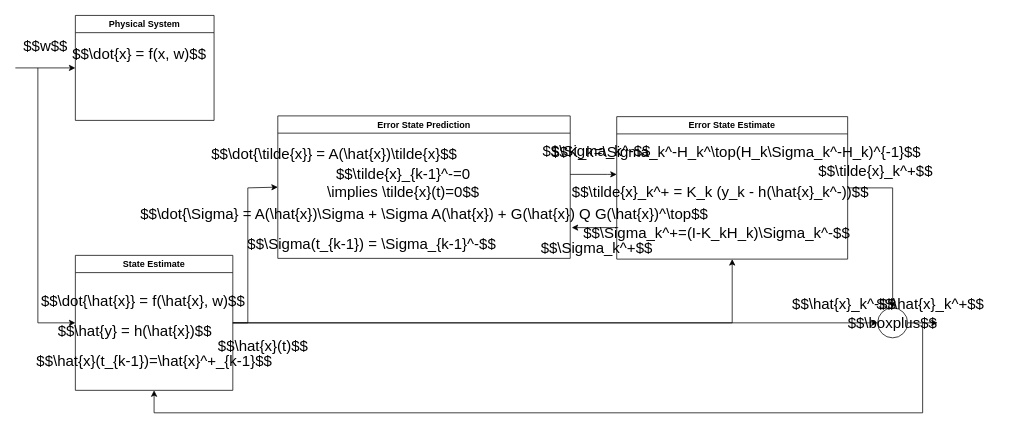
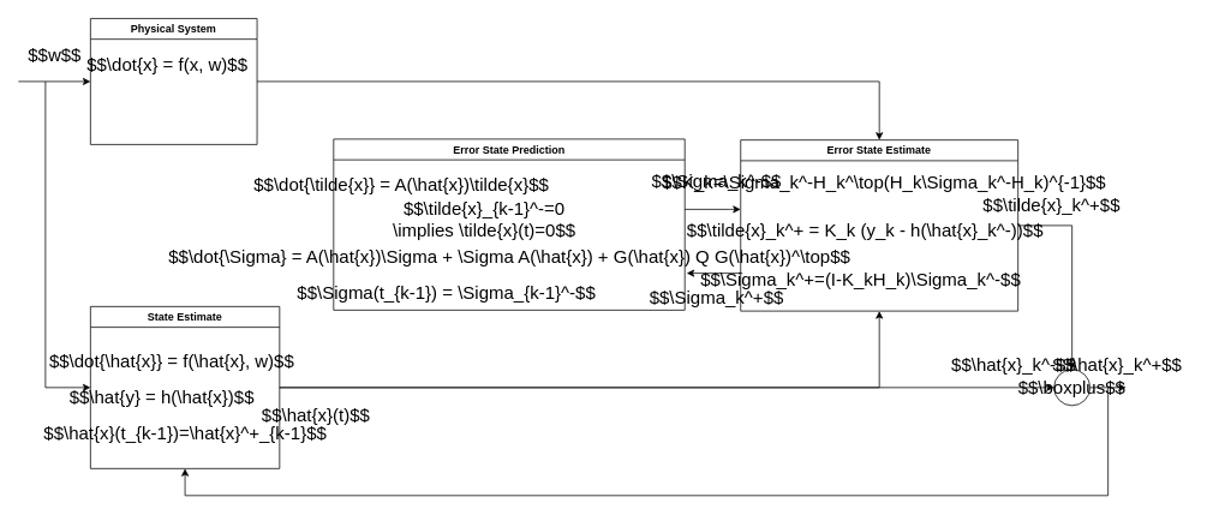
  <mxCell id="0" />
  <mxCell id="1" parent="0" />
  <mxCell id="2" value="Physical System" style="swimlane;whiteSpace=wrap;html=1;" vertex="1" parent="1"><mxGeometry x="100" y="20" width="185" height="140" as="geometry" /></mxCell>
  <mxCell id="3" value="&lt;font style=&quot;font-size: 20px;&quot;&gt;$$\dot{x} = f(x, w)$$&lt;/font&gt;" style="text;html=1;align=center;verticalAlign=middle;resizable=0;points=[];autosize=1;strokeColor=none;fillColor=none;" vertex="1" parent="2"><mxGeometry x="-15" y="30" width="200" height="40" as="geometry" /></mxCell>
  <mxCell id="4" value="State Estimate" style="swimlane;whiteSpace=wrap;html=1;" vertex="1" parent="1"><mxGeometry x="100" y="340" width="210" height="180" as="geometry" /></mxCell>
  <mxCell id="5" value="&lt;font style=&quot;font-size: 20px;&quot;&gt;$$\dot{\hat{x}} = f(\hat{x}, w)$$&lt;/font&gt;" style="text;html=1;align=center;verticalAlign=middle;resizable=0;points=[];autosize=1;strokeColor=none;fillColor=none;" vertex="1" parent="4"><mxGeometry x="-60" y="40" width="300" height="40" as="geometry" /></mxCell>
  <mxCell id="6" value="&lt;font style=&quot;font-size: 20px;&quot;&gt;$$\hat{y} = h(\hat{x})$$&lt;/font&gt;" style="text;html=1;align=center;verticalAlign=middle;resizable=0;points=[];autosize=1;strokeColor=none;fillColor=none;" vertex="1" parent="4"><mxGeometry x="-36" y="80" width="230" height="40" as="geometry" /></mxCell>
  <mxCell id="7" value="&lt;font style=&quot;font-size: 20px;&quot;&gt;$$\hat{x}(t_{k-1})=\hat{x}^+_{k-1}$$&lt;/font&gt;" style="text;html=1;align=center;verticalAlign=middle;resizable=0;points=[];autosize=1;strokeColor=none;fillColor=none;" vertex="1" parent="1"><mxGeometry x="35" y="460" width="340" height="40" as="geometry" /></mxCell>
  <mxCell id="8" value="" style="endArrow=classic;html=1;rounded=0;fontSize=20;entryX=0;entryY=0.5;entryDx=0;entryDy=0;" edge="1" parent="1" target="2"><mxGeometry width="50" height="50" relative="1" as="geometry"><mxPoint x="20" y="90" as="sourcePoint" /><mxPoint x="100" y="110" as="targetPoint" /></mxGeometry></mxCell>
  <mxCell id="9" value="$$w$$" style="text;html=1;align=center;verticalAlign=middle;resizable=0;points=[];autosize=1;strokeColor=none;fillColor=none;fontSize=20;" vertex="1" parent="1"><mxGeometry x="20" y="40" width="80" height="40" as="geometry" /></mxCell>
  <mxCell id="10" value="" style="endArrow=classic;html=1;rounded=0;fontSize=20;entryX=0;entryY=0.5;entryDx=0;entryDy=0;" edge="1" parent="1" target="4"><mxGeometry width="50" height="50" relative="1" as="geometry"><mxPoint x="50" y="90" as="sourcePoint" /><mxPoint x="460" y="270" as="targetPoint" /><Array as="points"><mxPoint x="50" y="430" /></Array></mxGeometry></mxCell>
  <mxCell id="11" value="Error State Prediction" style="swimlane;whiteSpace=wrap;html=1;" vertex="1" parent="1"><mxGeometry x="370" y="154" width="390" height="190" as="geometry" /></mxCell>
  <mxCell id="12" value="&lt;font style=&quot;font-size: 20px;&quot;&gt;$$\dot{\tilde{x}} = A(\hat{x})\tilde{x}$$&lt;/font&gt;" style="text;html=1;align=center;verticalAlign=middle;resizable=0;points=[];autosize=1;strokeColor=none;fillColor=none;" vertex="1" parent="11"><mxGeometry x="-100" y="30" width="350" height="40" as="geometry" /></mxCell>
  <mxCell id="13" value="&lt;font style=&quot;font-size: 20px;&quot;&gt;$$\tilde{x}_{k-1}^-=0&lt;br&gt;\implies \tilde{x}(t)=0$$&lt;/font&gt;" style="text;html=1;align=center;verticalAlign=middle;resizable=0;points=[];autosize=1;strokeColor=none;fillColor=none;" vertex="1" parent="11"><mxGeometry x="52" y="59" width="230" height="60" as="geometry" /></mxCell>
  <mxCell id="14" value="&lt;span style=&quot;font-size: 20px;&quot;&gt;$$\dot{\Sigma} = A(\hat{x})\Sigma + \Sigma A(\hat{x}) + G(\hat{x}) Q G(\hat{x})^\top$$&lt;/span&gt;" style="text;html=1;align=center;verticalAlign=middle;resizable=0;points=[];autosize=1;strokeColor=none;fillColor=none;" vertex="1" parent="11"><mxGeometry x="-195" y="110" width="780" height="40" as="geometry" /></mxCell>
  <mxCell id="15" value="&lt;span style=&quot;font-size: 20px;&quot;&gt;$$\Sigma(t_{k-1}) = \Sigma_{k-1}^-$$&lt;/span&gt;" style="text;html=1;align=center;verticalAlign=middle;resizable=0;points=[];autosize=1;strokeColor=none;fillColor=none;" vertex="1" parent="11"><mxGeometry x="-50" y="150" width="350" height="40" as="geometry" /></mxCell>
- <mxCell id="16" value="" style="endArrow=classic;html=1;rounded=0;fontSize=20;entryX=0;entryY=0.5;entryDx=0;entryDy=0;exitX=1;exitY=0.5;exitDx=0;exitDy=0;" edge="1" parent="1" source="4" target="11"><mxGeometry width="50" height="50" relative="1" as="geometry"><mxPoint x="30" y="120" as="sourcePoint" /><mxPoint x="110" y="120" as="targetPoint" /><Array as="points"><mxPoint x="330" y="430" /><mxPoint x="330" y="250" /></Array></mxGeometry></mxCell>
  <mxCell id="17" value="$$\hat{x}(t)$$" style="text;html=1;align=center;verticalAlign=middle;resizable=0;points=[];autosize=1;strokeColor=none;fillColor=none;fontSize=20;" vertex="1" parent="1"><mxGeometry x="280" y="440" width="140" height="40" as="geometry" /></mxCell>
  <mxCell id="18" value="Error State Estimate" style="swimlane;whiteSpace=wrap;html=1;" vertex="1" parent="1"><mxGeometry x="822" y="155" width="308" height="190" as="geometry" /></mxCell>
  <mxCell id="19" value="&lt;span style=&quot;font-size: 20px;&quot;&gt;$$\Sigma_k^+=(I-K_kH_k)\Sigma_k^-$$&lt;/span&gt;" style="text;html=1;align=center;verticalAlign=middle;resizable=0;points=[];autosize=1;strokeColor=none;fillColor=none;" vertex="1" parent="18"><mxGeometry x="-57" y="135" width="380" height="40" as="geometry" /></mxCell>
  <mxCell id="20" value="&lt;font style=&quot;font-size: 20px;&quot;&gt;$$K_k=\Sigma_k^-H_k^\top(H_k\Sigma_k^-H_k)^{-1}$$&lt;/font&gt;" style="text;html=1;align=center;verticalAlign=middle;resizable=0;points=[];autosize=1;strokeColor=none;fillColor=none;" vertex="1" parent="18"><mxGeometry x="-101" y="26" width="520" height="40" as="geometry" /></mxCell>
  <mxCell id="21" value="&lt;font style=&quot;font-size: 20px;&quot;&gt;$$\tilde{x}_k^+ = K_k (y_k - h(\hat{x}_k^-))$$&lt;/font&gt;" style="text;html=1;align=center;verticalAlign=middle;resizable=0;points=[];autosize=1;strokeColor=none;fillColor=none;" vertex="1" parent="18"><mxGeometry x="-72" y="79" width="420" height="40" as="geometry" /></mxCell>
  <mxCell id="22" value="" style="endArrow=classic;html=1;rounded=0;fontSize=20;exitX=1;exitY=0.5;exitDx=0;exitDy=0;entryX=0;entryY=0.5;entryDx=0;entryDy=0;" edge="1" parent="1"><mxGeometry width="50" height="50" relative="1" as="geometry"><mxPoint x="760" y="232" as="sourcePoint" /><mxPoint x="822" y="232" as="targetPoint" /><Array as="points"><mxPoint x="810" y="232" /></Array></mxGeometry></mxCell>
  <mxCell id="23" value="" style="endArrow=classic;html=1;rounded=0;fontSize=20;entryX=0.5;entryY=1;entryDx=0;entryDy=0;exitX=1;exitY=0.5;exitDx=0;exitDy=0;" edge="1" parent="1" source="4" target="18"><mxGeometry width="50" height="50" relative="1" as="geometry"><mxPoint x="320" y="440" as="sourcePoint" /><mxPoint x="380" y="260" as="targetPoint" /><Array as="points"><mxPoint x="976" y="430" /></Array></mxGeometry></mxCell>
  <mxCell id="24" value="$$\boxplus$$" style="ellipse;whiteSpace=wrap;html=1;fontSize=20;" vertex="1" parent="1"><mxGeometry x="1170" y="410" width="40" height="40" as="geometry" /></mxCell>
  <mxCell id="25" value="" style="endArrow=classic;html=1;rounded=0;fontSize=20;exitX=1;exitY=0.5;exitDx=0;exitDy=0;" edge="1" parent="1" source="18"><mxGeometry width="50" height="50" relative="1" as="geometry"><mxPoint x="1170" y="240" as="sourcePoint" /><mxPoint x="1190" y="410" as="targetPoint" /><Array as="points"><mxPoint x="1190" y="250" /></Array></mxGeometry></mxCell>
  <mxCell id="26" value="" style="endArrow=classic;html=1;rounded=0;fontSize=20;exitX=1;exitY=0.5;exitDx=0;exitDy=0;" edge="1" parent="1" source="24"><mxGeometry width="50" height="50" relative="1" as="geometry"><mxPoint x="870" y="140" as="sourcePoint" /><mxPoint x="1250" y="430" as="targetPoint" /></mxGeometry></mxCell>
  <mxCell id="27" value="" style="endArrow=classic;html=1;rounded=0;fontSize=20;exitX=1;exitY=0.5;exitDx=0;exitDy=0;entryX=0;entryY=0.5;entryDx=0;entryDy=0;" edge="1" parent="1" source="4" target="24"><mxGeometry width="50" height="50" relative="1" as="geometry"><mxPoint x="1220" y="440" as="sourcePoint" /><mxPoint x="1260" y="440" as="targetPoint" /></mxGeometry></mxCell>
  <mxCell id="28" value="" style="endArrow=classic;html=1;rounded=0;fontSize=20;entryX=0.5;entryY=1;entryDx=0;entryDy=0;" edge="1" parent="1" target="4"><mxGeometry width="50" height="50" relative="1" as="geometry"><mxPoint x="1230" y="430" as="sourcePoint" /><mxPoint x="470" y="550" as="targetPoint" /><Array as="points"><mxPoint x="1230" y="550" /><mxPoint x="205" y="550" /></Array></mxGeometry></mxCell>
  <mxCell id="29" value="$$\tilde{x}_k^+$$" style="text;html=1;align=center;verticalAlign=middle;resizable=0;points=[];autosize=1;strokeColor=none;fillColor=none;fontSize=20;" vertex="1" parent="1"><mxGeometry x="1077" y="206" width="180" height="40" as="geometry" /></mxCell>
  <mxCell id="30" value="$$\hat{x}_k^+$$" style="text;html=1;align=center;verticalAlign=middle;resizable=0;points=[];autosize=1;strokeColor=none;fillColor=none;fontSize=20;" vertex="1" parent="1"><mxGeometry x="1155" y="384" width="170" height="40" as="geometry" /></mxCell>
  <mxCell id="31" value="$$\hat{x}_k^-$$" style="text;html=1;align=center;verticalAlign=middle;resizable=0;points=[];autosize=1;strokeColor=none;fillColor=none;fontSize=20;" vertex="1" parent="1"><mxGeometry x="1045" y="384" width="160" height="40" as="geometry" /></mxCell>
+ <mxCell id="32" value="" style="endArrow=classic;html=1;rounded=0;fontSize=20;entryX=0.5;entryY=0;entryDx=0;entryDy=0;exitX=1;exitY=0.5;exitDx=0;exitDy=0;" edge="1" parent="1" source="2" target="18"><mxGeometry width="50" height="50" relative="1" as="geometry"><mxPoint x="310" y="100" as="sourcePoint" /><mxPoint x="380" y="260" as="targetPoint" /><Array as="points"><mxPoint x="976" y="90" /></Array></mxGeometry></mxCell>
  <mxCell id="33" value="$$\Sigma_k^-$$" style="text;html=1;align=center;verticalAlign=middle;resizable=0;points=[];autosize=1;strokeColor=none;fillColor=none;fontSize=20;" vertex="1" parent="1"><mxGeometry x="710" y="180" width="170" height="40" as="geometry" /></mxCell>
  <mxCell id="34" value="" style="endArrow=none;html=1;rounded=0;fontSize=20;exitX=1;exitY=0.5;exitDx=0;exitDy=0;entryX=0;entryY=0.5;entryDx=0;entryDy=0;endFill=0;startArrow=classic;startFill=1;" edge="1" parent="1"><mxGeometry width="50" height="50" relative="1" as="geometry"><mxPoint x="762" y="303" as="sourcePoint" /><mxPoint x="824" y="303" as="targetPoint" /><Array as="points"><mxPoint x="812" y="303" /></Array></mxGeometry></mxCell>
  <mxCell id="35" value="$$\Sigma_k^+$$" style="text;html=1;align=center;verticalAlign=middle;resizable=0;points=[];autosize=1;strokeColor=none;fillColor=none;fontSize=20;" vertex="1" parent="1"><mxGeometry x="710" y="310" width="170" height="40" as="geometry" /></mxCell>
